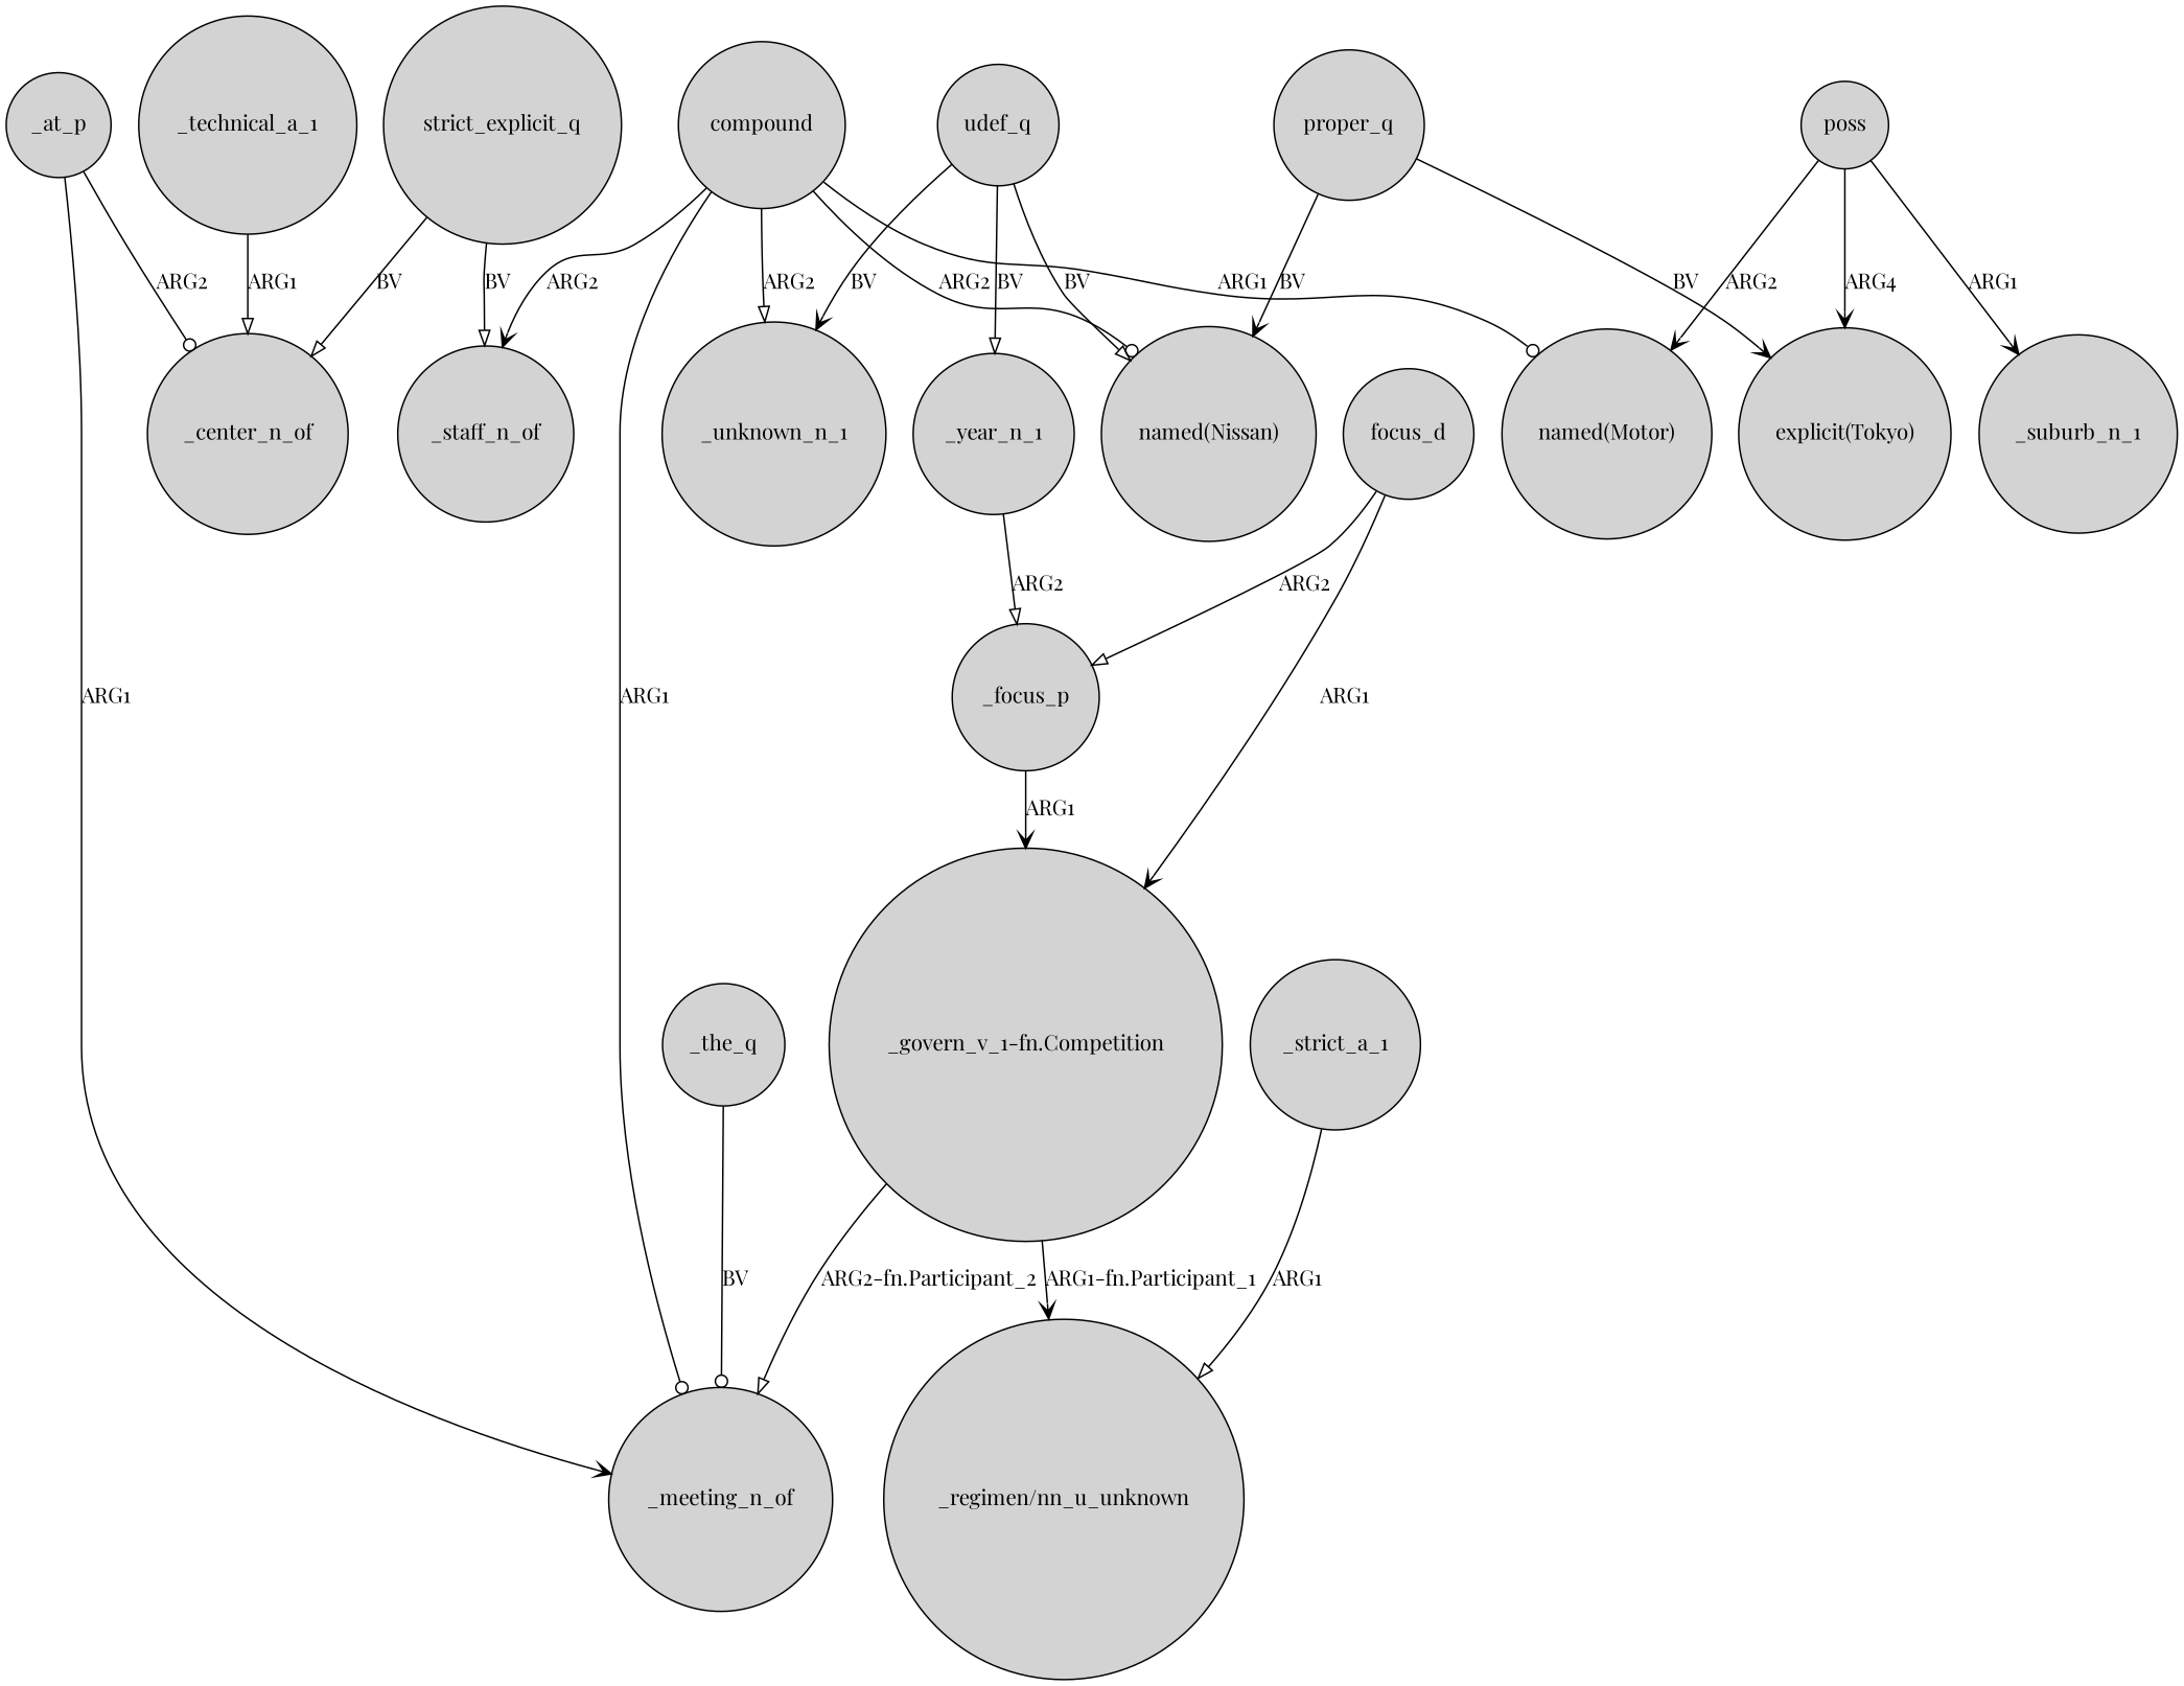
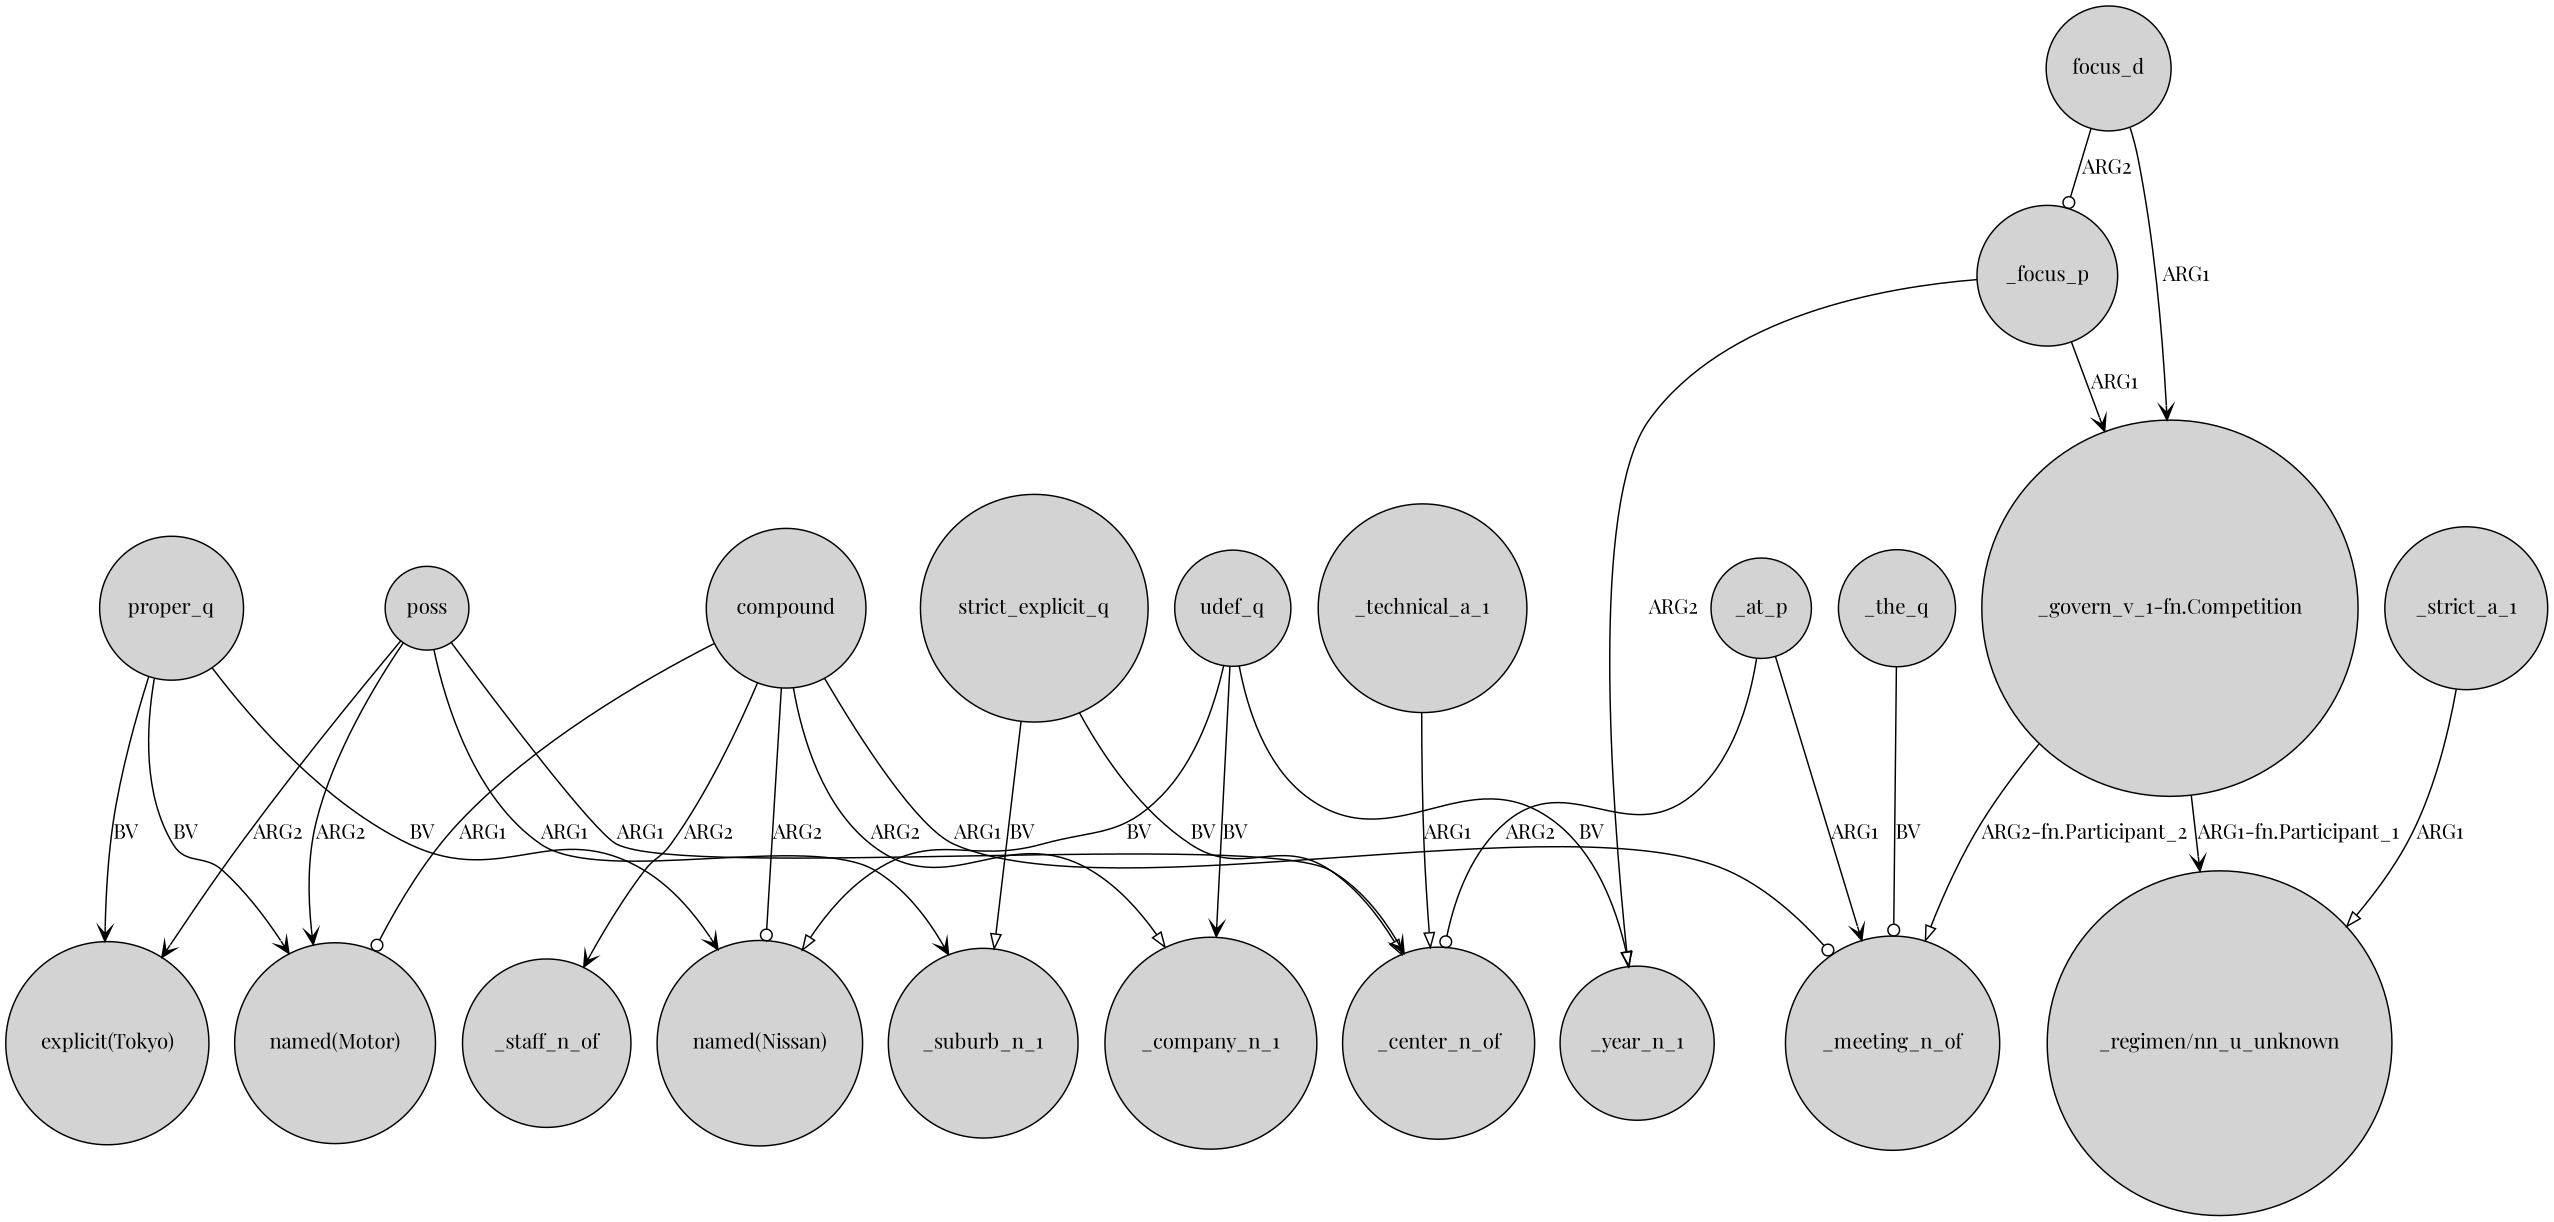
  digraph {
    fontname="Playfair Display"
    node [fontname="Playfair Display" shape=circle style=filled]
    edge [arrowhead=vee fontname="Playfair Display"]
    "_govern_v_1-fn.Competition"
    _meeting_n_of
    "_regimen/nn_u_unknown"
    n4 [label="explicit(Tokyo)"]
    poss
    _center_n_of
    "named(Motor)"
    _suburb_n_1
    _at_p
    udef_q
-   _company_n_1 [label=_unknown_n_1]
+   _company_n_1
    _year_n_1
    "named(Nissan)"
    compound
    _staff_n_of
    n16 [label=_focus_p]
    n17 [label=strict_explicit_q]
    proper_q
    _the_q
    _strict_a_1
    focus_d
    _technical_a_1
    "_govern_v_1-fn.Competition" -> _meeting_n_of [arrowhead=onormal label="ARG2-fn.Participant_2"]
    "_govern_v_1-fn.Competition" -> "_regimen/nn_u_unknown" [label="ARG1-fn.Participant_1"]
-   poss -> n4 [label=ARG4]
+   poss -> n4 [label=ARG2]
+   poss -> _center_n_of [label=ARG1]
    poss -> "named(Motor)" [label=ARG2]
    poss -> _suburb_n_1 [label=ARG1]
    _at_p -> _meeting_n_of [label=ARG1]
    _at_p -> _center_n_of [arrowhead=odot label=ARG2]
    udef_q -> _company_n_1 [label=BV]
    udef_q -> _year_n_1 [arrowhead=onormal label=BV]
    udef_q -> "named(Nissan)" [arrowhead=onormal label=BV]
    compound -> _meeting_n_of [arrowhead=odot label=ARG1]
    compound -> "named(Motor)" [arrowhead=odot label=ARG1]
    compound -> _company_n_1 [arrowhead=onormal label=ARG2]
    compound -> "named(Nissan)" [arrowhead=odot label=ARG2]
    compound -> _staff_n_of [label=ARG2]
    n16 -> "_govern_v_1-fn.Competition" [label=ARG1]
-   _year_n_1 -> n16 [arrowhead=onormal label=ARG2]
+   n16 -> _year_n_1 [arrowhead=onormal label=ARG2]
    n17 -> _center_n_of [arrowhead=onormal label=BV]
-   n17 -> _staff_n_of [arrowhead=onormal label=BV]
+   n17 -> _suburb_n_1 [arrowhead=onormal label=BV]
    proper_q -> n4 [label=BV]
+   proper_q -> "named(Motor)" [label=BV]
    proper_q -> "named(Nissan)" [label=BV]
    _the_q -> _meeting_n_of [arrowhead=odot label=BV]
    _strict_a_1 -> "_regimen/nn_u_unknown" [arrowhead=onormal label=ARG1]
    focus_d -> "_govern_v_1-fn.Competition" [label=ARG1]
-   focus_d -> n16 [arrowhead=onormal label=ARG2]
+   focus_d -> n16 [arrowhead=odot label=ARG2]
    _technical_a_1 -> _center_n_of [arrowhead=onormal label=ARG1]
  }
